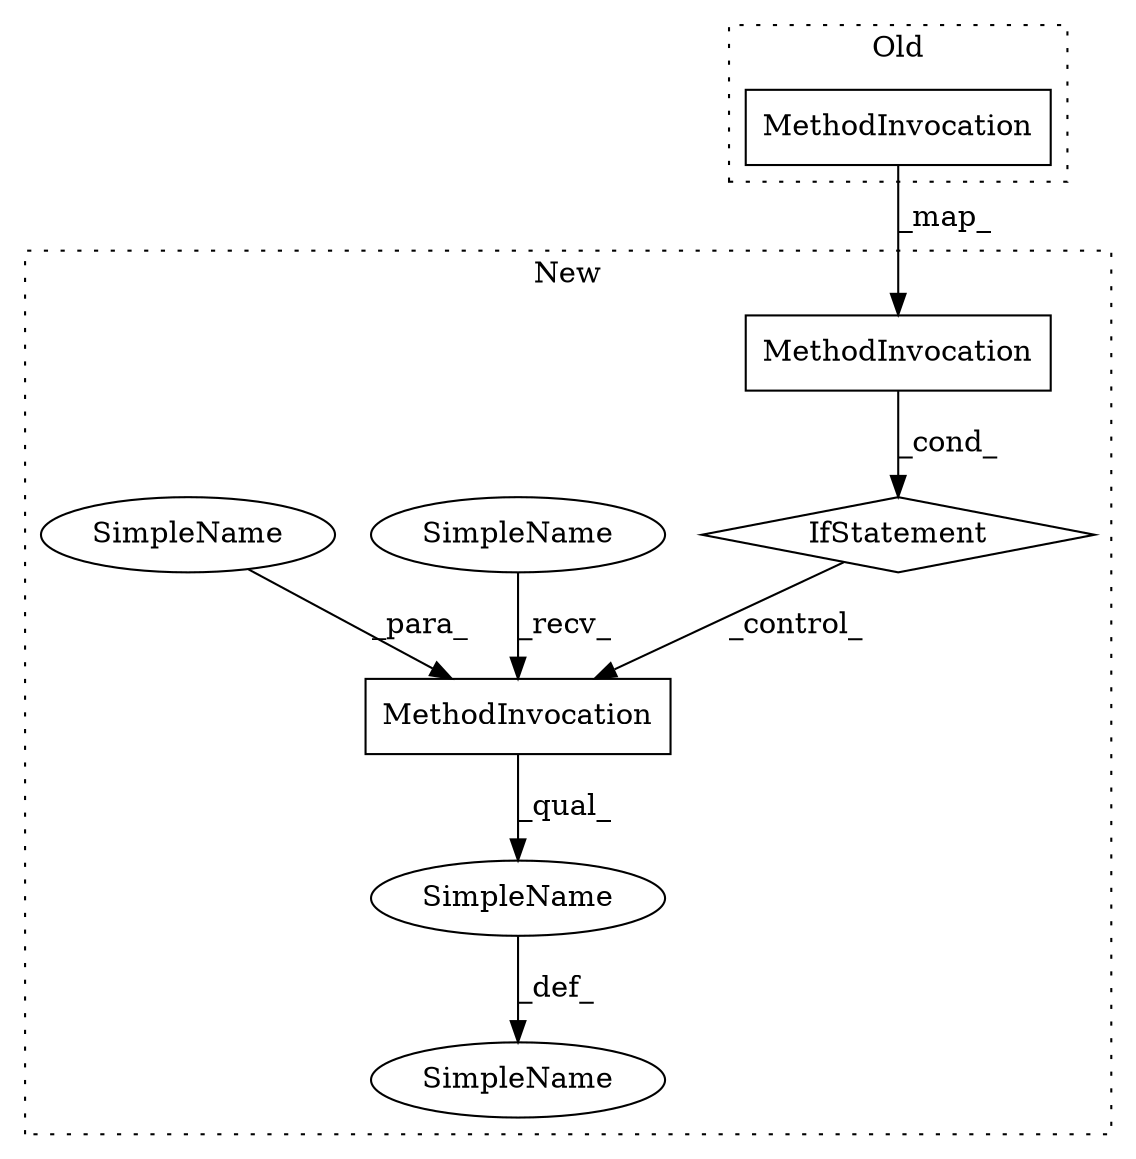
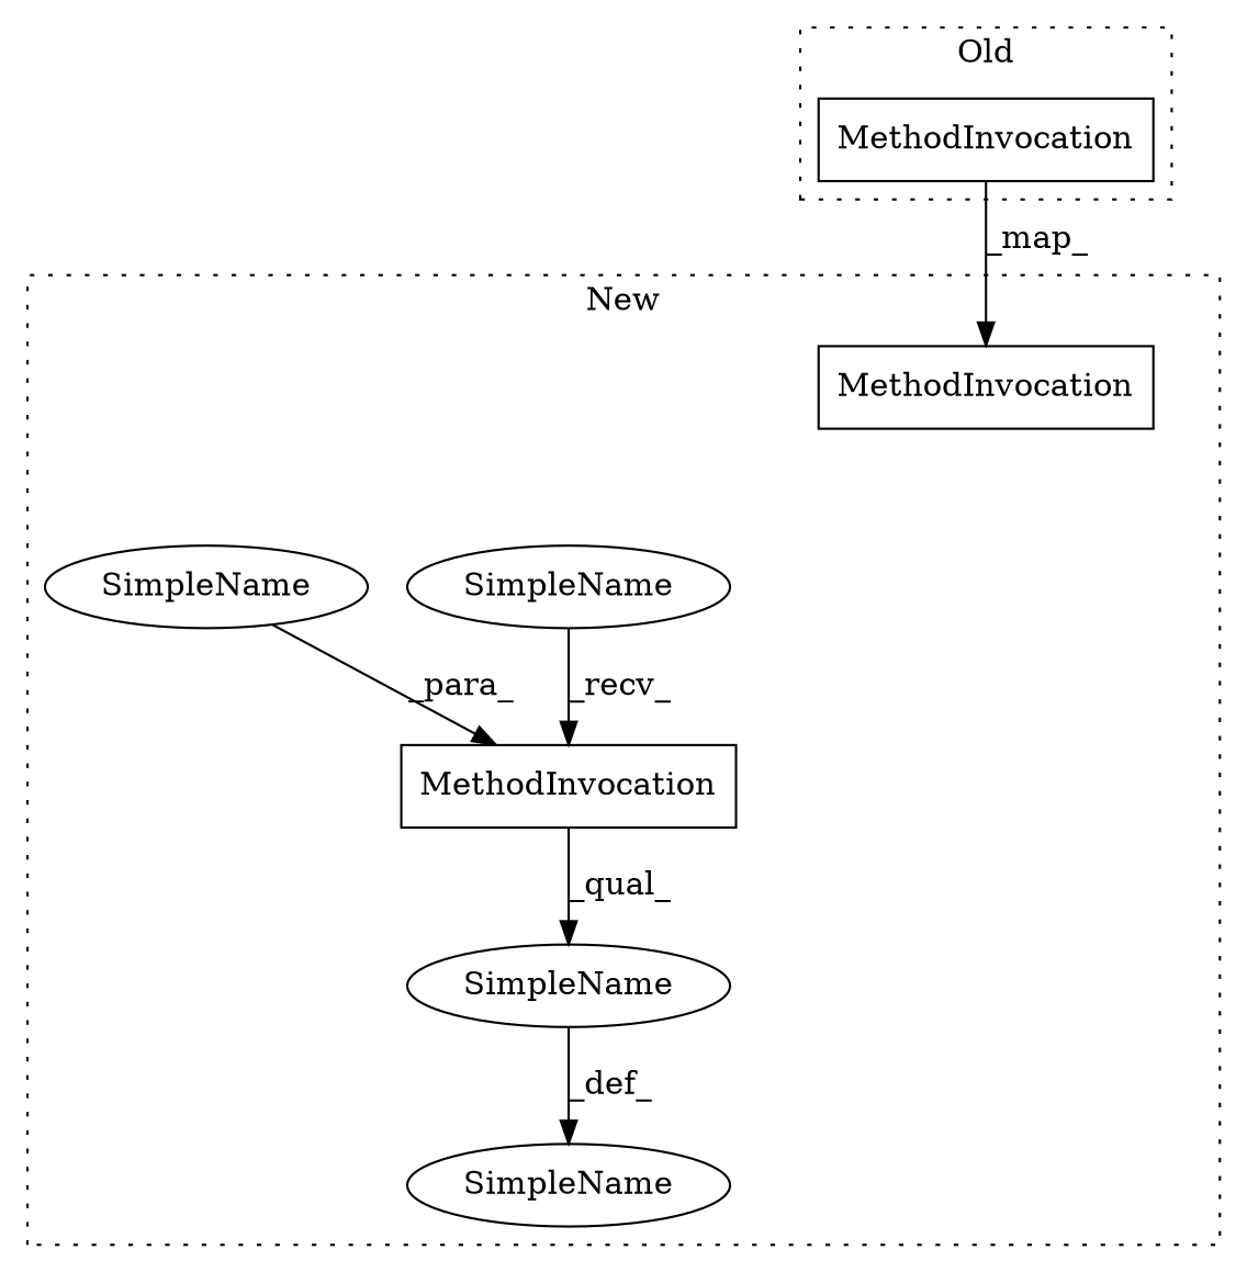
  digraph {
    node [a=42 l=22 shape=ellipse]
-   n1 [a=25 l="4,14" label=IfStatement s="16642,16677" shape=diamond]
    n2 [a=32 l="5,1" label=MethodInvocation s="16742,16755" shape=box]
    n3 [a=32 label=MethodInvocation s=16655 shape=box]
    n4 [l=15 label=SimpleName s=16726]
    n5 [l=8 label=SimpleName s=16747]
    n6 [l=8 label=SimpleName s=17082]
    n7 [label=SimpleName s=17093]
    n8 [a=32 label=MethodInvocation s=16589 shape=box]
    subgraph cluster_1 {
      label=New
      style=dotted
-     n1
      n2
      n3
      n4
      n5
      n6
      n7
    }
    subgraph cluster_2 {
      label=Old
      style=dotted
      n8
    }
-   n1 -> n2 [label=_control_]
    n2 -> n7 [label=_qual_]
-   n3 -> n1 [label=_cond_]
    n4 -> n2 [label=_recv_]
    n5 -> n2 [label=_para_]
    n7 -> n6 [label=_def_]
    n8 -> n3 [label=_map_]
  }
